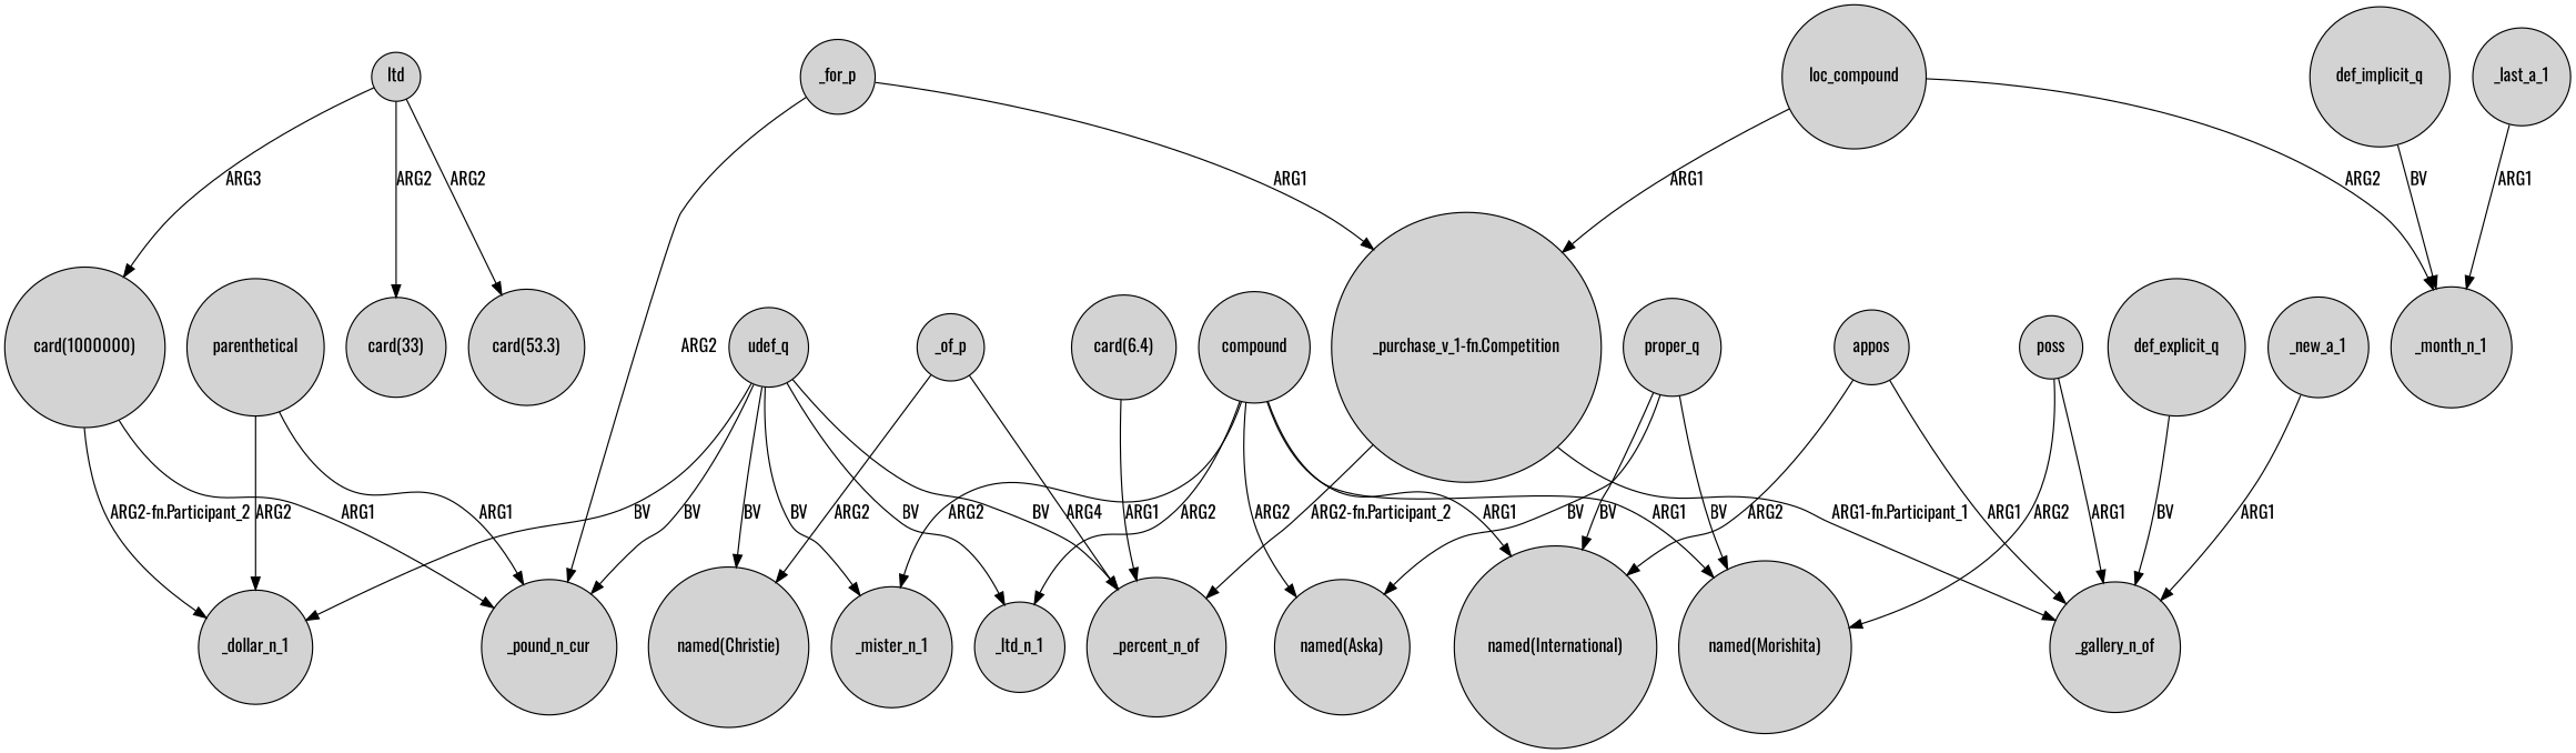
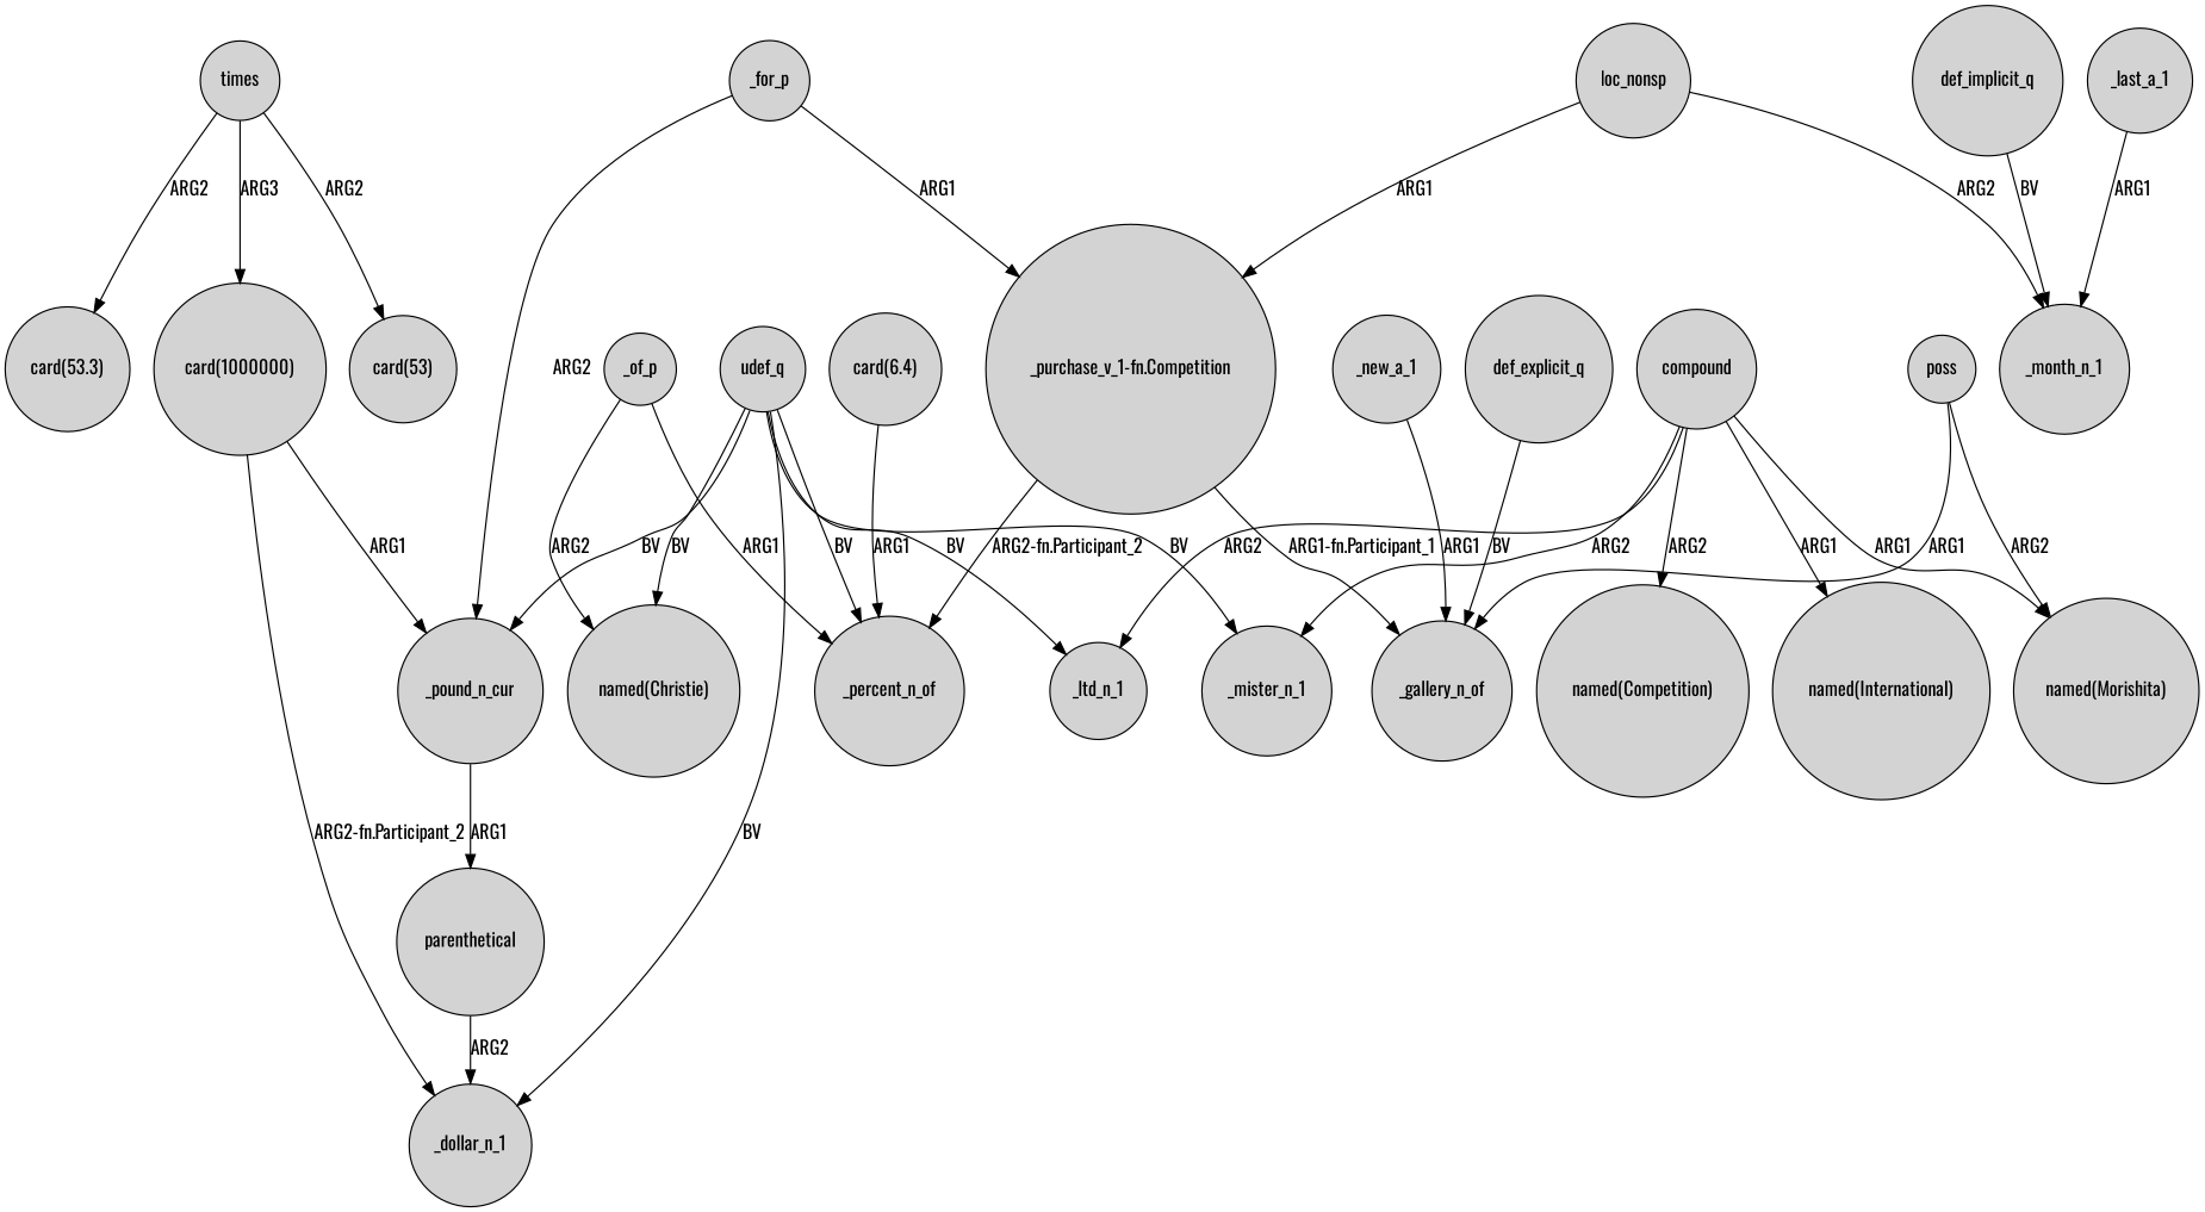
  digraph {
    fontname=Oswald
    node [fontname=Oswald shape=circle style=filled]
    edge [fontname=Oswald]
    udef_q
    _pound_n_cur
    _mister_n_1
    "named(Christie)"
    _percent_n_of
    _dollar_n_1
    _ltd_n_1
    def_implicit_q
    _month_n_1
    compound
-   "named(Aska)"
+   "named(Aska)" [label="named(Competition)"]
    "named(International)"
    "named(Morishita)"
    _of_p
    _last_a_1
-   proper_q
-   appos
    _gallery_n_of
    def_explicit_q
-   times [label=ltd]
+   times
    "card(1000000)"
-   "card(33)"
+   "card(33)" [label="card(53)"]
    "card(53.3)"
    poss
-   loc_nonsp [label=loc_compound]
+   loc_nonsp
    "_purchase_v_1-fn.Competition"
    parenthetical
    "card(6.4)"
    _for_p
    _new_a_1
    udef_q -> _pound_n_cur [label=BV]
    udef_q -> _mister_n_1 [label=BV]
    udef_q -> "named(Christie)" [label=BV]
    udef_q -> _percent_n_of [label=BV]
    udef_q -> _dollar_n_1 [label=BV]
    udef_q -> _ltd_n_1 [label=BV]
    def_implicit_q -> _month_n_1 [label=BV]
    compound -> _mister_n_1 [label=ARG2]
    compound -> _ltd_n_1 [label=ARG2]
    compound -> "named(Aska)" [label=ARG2]
    compound -> "named(International)" [label=ARG1]
    compound -> "named(Morishita)" [label=ARG1]
    _of_p -> "named(Christie)" [label=ARG2]
-   _of_p -> _percent_n_of [label=ARG4]
+   _of_p -> _percent_n_of [label=ARG1]
    _last_a_1 -> _month_n_1 [label=ARG1]
-   proper_q -> "named(Aska)" [label=BV]
-   proper_q -> "named(International)" [label=BV]
-   proper_q -> "named(Morishita)" [label=BV]
-   appos -> "named(International)" [label=ARG2]
-   appos -> _gallery_n_of [label=ARG1]
    def_explicit_q -> _gallery_n_of [label=BV]
    times -> "card(1000000)" [label=ARG3]
    times -> "card(33)" [label=ARG2]
    times -> "card(53.3)" [label=ARG2]
    "card(1000000)" -> _pound_n_cur [label=ARG1]
    "card(1000000)" -> _dollar_n_1 [label="ARG2-fn.Participant_2"]
    poss -> "named(Morishita)" [label=ARG2]
    poss -> _gallery_n_of [label=ARG1]
    loc_nonsp -> _month_n_1 [label=ARG2]
    loc_nonsp -> "_purchase_v_1-fn.Competition" [label=ARG1]
    "_purchase_v_1-fn.Competition" -> _percent_n_of [label="ARG2-fn.Participant_2"]
    "_purchase_v_1-fn.Competition" -> _gallery_n_of [label="ARG1-fn.Participant_1"]
-   parenthetical -> _pound_n_cur [label=ARG1]
+   _pound_n_cur -> parenthetical [label=ARG1]
    parenthetical -> _dollar_n_1 [label=ARG2]
    "card(6.4)" -> _percent_n_of [label=ARG1]
    _for_p -> _pound_n_cur [label=ARG2]
    _for_p -> "_purchase_v_1-fn.Competition" [label=ARG1]
    _new_a_1 -> _gallery_n_of [label=ARG1]
  }
